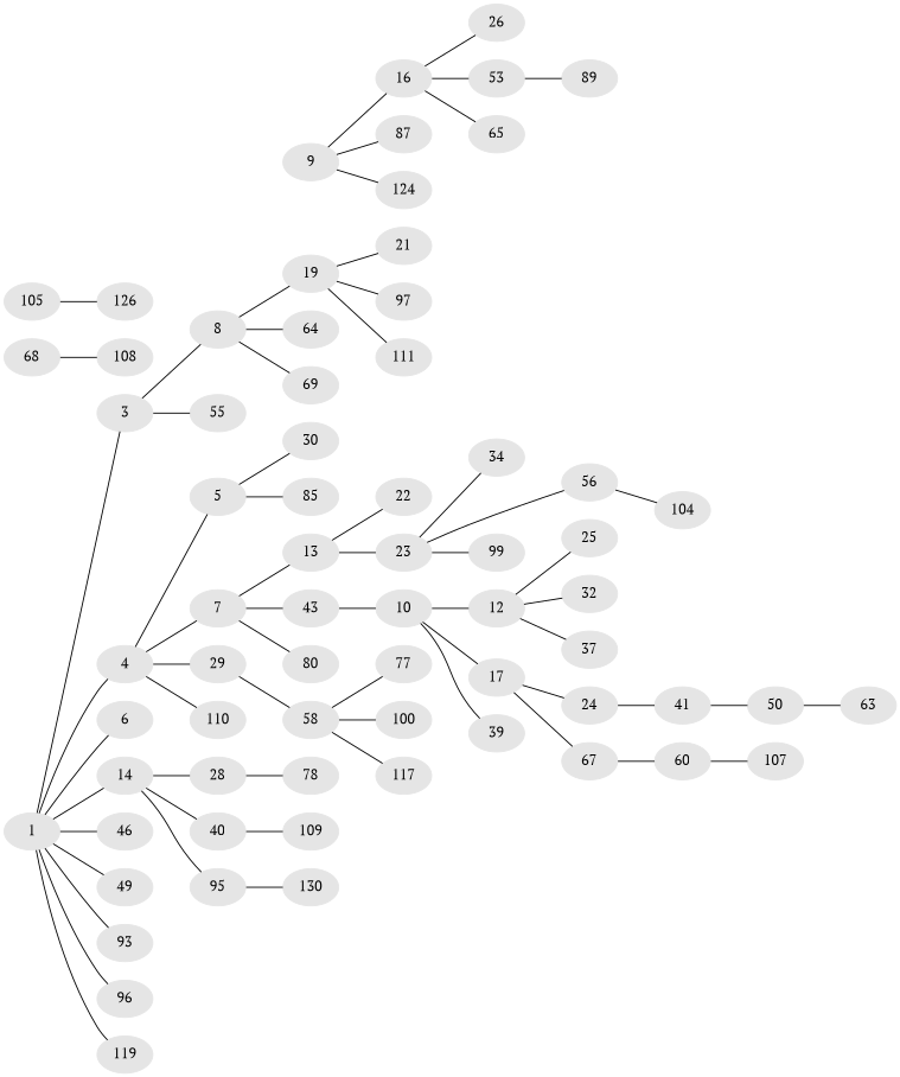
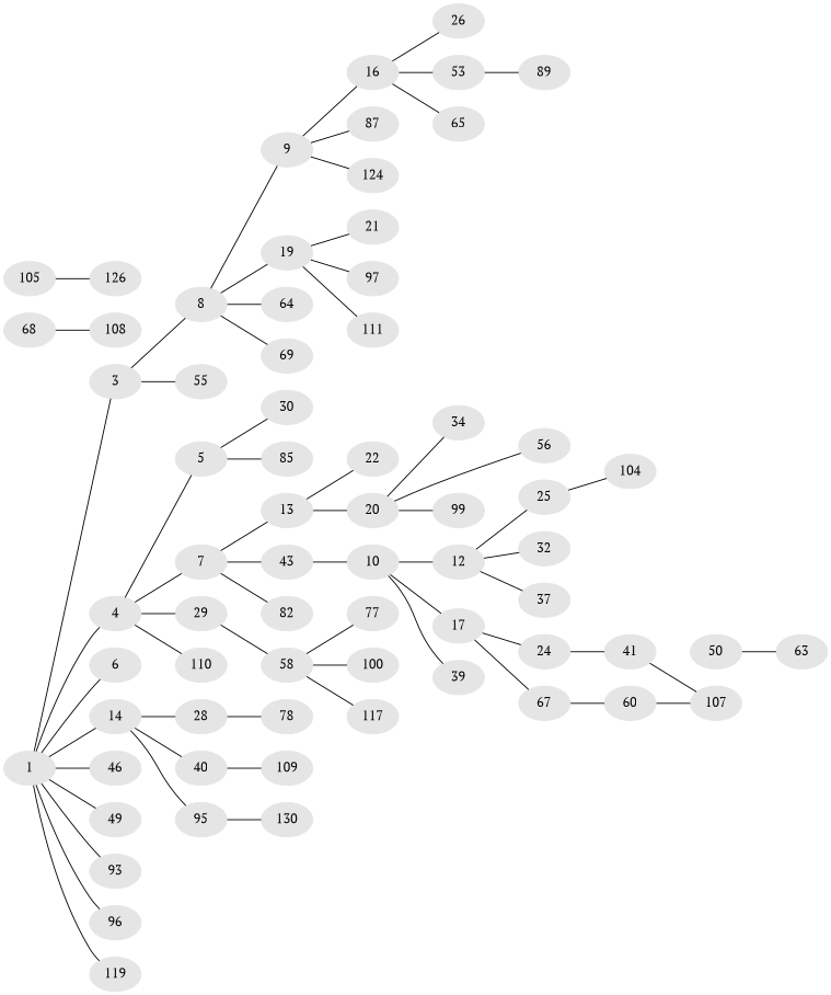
  graph {
    fontname="PT Serif"
    rankdir=LR
    node [color=gray90 fontname="PT Serif" style=filled]
    edge [fontname="PT Serif"]
    1 [super="+2"]
    3 [super="+73+15"]
    4 [super="+11+81"]
    6
    14 [super="+82+71"]
    46
    49
    93
    96
    119
    8 [super="+31"]
    55
    5
    7
    29 [super="+42+138"]
    110
    28
    40 [super="+54+76+135"]
    95
    9
    19 [super="+36+114"]
    64 [super="+86"]
    69
    30 [super="+44"]
    85
    13
    43 [super="+67+48"]
-   80
+   80 [label=82]
    58
    68 [super="+79"]
    108
    12 [super="+20+97+70"]
    10
    17 [super="+18"]
    39 [super="+74"]
    22 [super="+106+61"]
-   23
+   23 [label=20]
    16 [super="+35+33+51"]
    87
    124
    21
    n42 [label=97 super="+59"]
    111 [super="+113"]
    26 [super="+116+88"]
    53 [super="+66"]
    65
    25
    32 [super="+94"]
    37
    24
    n51 [label=67]
    104 [super="+136"]
    34
    56 [super="+98"]
    99
    78
    109
    n58 [label=130]
    89
    41 [super="+122"]
    60
    50
    77 [super="+90"]
    100
    117
    105
    126
    63
    107
    1 -- 3
    1 -- 4
    1 -- 6
    1 -- 14
    1 -- 46
    1 -- 49
    1 -- 93
    1 -- 96
    1 -- 119
    3 -- 8
    3 -- 55
    4 -- 5
    4 -- 7
    4 -- 29
    4 -- 110
    14 -- 28
    14 -- 40
    14 -- 95
+   8 -- 9
    8 -- 19
    8 -- 64
    8 -- 69
    5 -- 30
    5 -- 85
    7 -- 13
    7 -- 43
    7 -- 80
    29 -- 58
    28 -- 78
    40 -- 109
    95 -- n58
    9 -- 16
    9 -- 87
    9 -- 124
    19 -- 21
    19 -- n42
    19 -- 111
    13 -- 22
    13 -- 23
    43 -- 10
    58 -- 77
    58 -- 100
    58 -- 117
    68 -- 108
    12 -- 25
    12 -- 32
    12 -- 37
    10 -- 12
    10 -- 17
    10 -- 39
    17 -- 24
    17 -- n51
    23 -- 34
    23 -- 56
    23 -- 99
    16 -- 26
    16 -- 53
    16 -- 65
    53 -- 89
-   56 -- 104
+   25 -- 104
    24 -- 41
    n51 -- 60
-   41 -- 50
+   41 -- 107
    60 -- 107
    50 -- 63
    105 -- 126
  }
